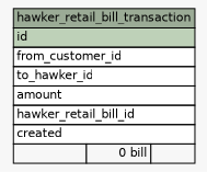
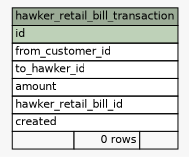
  digraph {
    bgcolor="#f7f7f7"
    fontname=Helvetica
    fontsize=11
    nodesep=0.18
    rankdir=RL
    ranksep=0.46
-   n1 [fontname=Helvetica fontsize=11 label=<     <TABLE BORDER="0" CELLBORDER="1" CELLSPACING="0" BGCOLOR="#ffffff">       <TR><TD COLSPAN="3" BGCOLOR="#9bab96" ALIGN="CENTER">hawker_retail_bill_transaction</TD></TR>       <TR><TD PORT="id" COLSPAN="3" BGCOLOR="#bed1b8" ALIGN="LEFT">id</TD></TR>       <TR><TD PORT="from_customer_id" COLSPAN="3" ALIGN="LEFT">from_customer_id</TD></TR>       <TR><TD PORT="to_hawker_id" COLSPAN="3" ALIGN="LEFT">to_hawker_id</TD></TR>       <TR><TD PORT="amount" COLSPAN="3" ALIGN="LEFT">amount</TD></TR>       <TR><TD PORT="hawker_retail_bill_id" COLSPAN="3" ALIGN="LEFT">hawker_retail_bill_id</TD></TR>       <TR><TD PORT="created" COLSPAN="3" ALIGN="LEFT">created</TD></TR>       <TR><TD ALIGN="LEFT" BGCOLOR="#f7f7f7">  </TD><TD ALIGN="RIGHT" BGCOLOR="#f7f7f7">0 bill</TD><TD ALIGN="RIGHT" BGCOLOR="#f7f7f7">  </TD></TR>     </TABLE>> shape=plaintext]
+   n1 [fontname=Helvetica fontsize=11 label=<     <TABLE BORDER="0" CELLBORDER="1" CELLSPACING="0" BGCOLOR="#ffffff">       <TR><TD COLSPAN="3" BGCOLOR="#9bab96" ALIGN="CENTER">hawker_retail_bill_transaction</TD></TR>       <TR><TD PORT="id" COLSPAN="3" BGCOLOR="#bed1b8" ALIGN="LEFT">id</TD></TR>       <TR><TD PORT="from_customer_id" COLSPAN="3" ALIGN="LEFT">from_customer_id</TD></TR>       <TR><TD PORT="to_hawker_id" COLSPAN="3" ALIGN="LEFT">to_hawker_id</TD></TR>       <TR><TD PORT="amount" COLSPAN="3" ALIGN="LEFT">amount</TD></TR>       <TR><TD PORT="hawker_retail_bill_id" COLSPAN="3" ALIGN="LEFT">hawker_retail_bill_id</TD></TR>       <TR><TD PORT="created" COLSPAN="3" ALIGN="LEFT">created</TD></TR>       <TR><TD ALIGN="LEFT" BGCOLOR="#f7f7f7">  </TD><TD ALIGN="RIGHT" BGCOLOR="#f7f7f7">0 rows</TD><TD ALIGN="RIGHT" BGCOLOR="#f7f7f7">  </TD></TR>     </TABLE>> shape=plaintext]
  }
